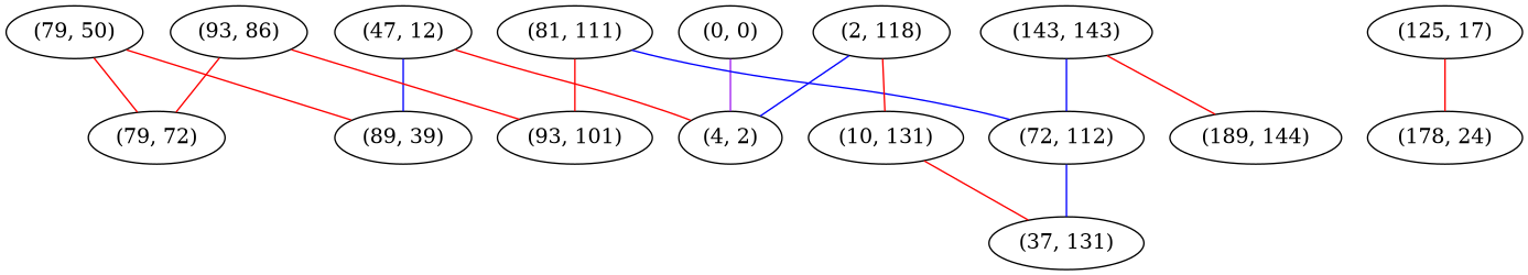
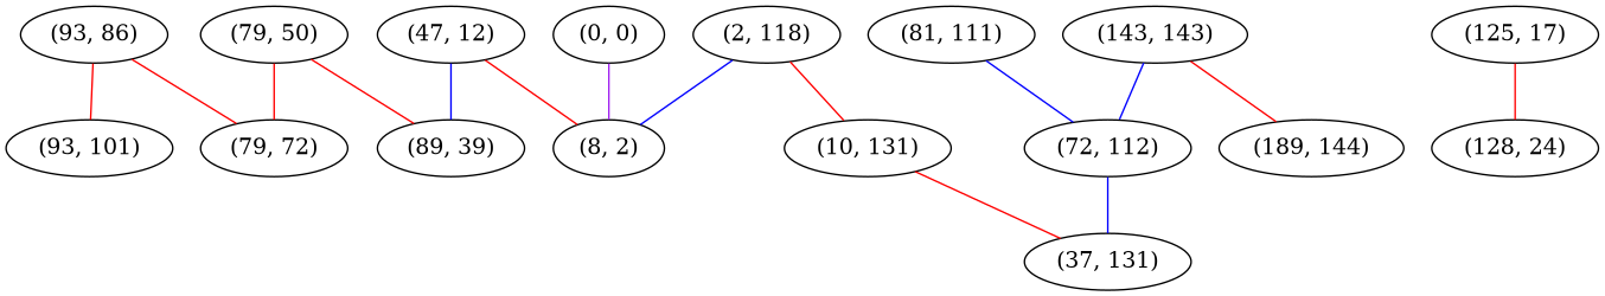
  graph {
    edge [color=red weight=1]
    "(47, 12)"
    "(89, 39)"
-   "(4, 2)"
+   "(4, 2)" [label="(8, 2)"]
    n4 [label="(79, 50)"]
    "(79, 72)"
    "(0, 0)"
    "(125, 17)"
-   "(178, 24)"
+   "(178, 24)" [label="(128, 24)"]
    "(81, 111)"
    "(72, 112)"
    "(93, 101)"
    "(37, 131)"
    "(93, 86)"
    "(2, 118)"
    "(10, 131)"
    "(143, 143)"
    "(189, 144)"
    "(47, 12)" -- "(89, 39)" [color=blue weight=3]
    "(47, 12)" -- "(4, 2)"
    n4 -- "(89, 39)"
    n4 -- "(79, 72)"
    "(0, 0)" -- "(4, 2)" [color=purple weight=4]
    "(125, 17)" -- "(178, 24)"
    "(81, 111)" -- "(72, 112)" [color=blue]
-   "(81, 111)" -- "(93, 101)"
    "(72, 112)" -- "(37, 131)" [color=blue weight=3]
    "(93, 86)" -- "(79, 72)"
    "(93, 86)" -- "(93, 101)"
    "(2, 118)" -- "(4, 2)" [color=blue]
    "(2, 118)" -- "(10, 131)"
    "(10, 131)" -- "(37, 131)"
    "(143, 143)" -- "(72, 112)" [color=blue weight=3]
    "(143, 143)" -- "(189, 144)"
  }
